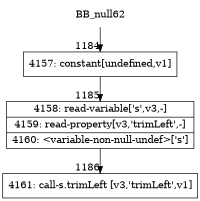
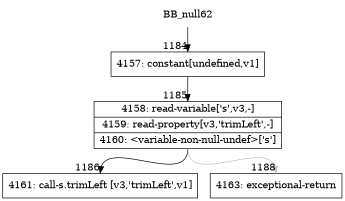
  digraph {
    rankdir=TD
    node [shape=record]
    edge [headport=n tailport=s]
    n1 [label=BB_null62 shape=none]
    n2 [label="{4157: constant[undefined,v1]}"]
    n3 [label="{4158: read-variable['s',v3,-]|4159: read-property[v3,'trimLeft',-]|4160: \<variable-non-null-undef\>['s']}"]
    n4 [label="{4161: call-s.trimLeft [v3,'trimLeft',v1]}"]
+   n5 [label="{4163: exceptional-return}"]
    n1 -> n2 [headlabel="    1184"]
    n2 -> n3 [headlabel="      1185"]
    n3 -> n4 [headlabel="      1186"]
+   n3 -> n5 [color=gray headlabel="      1188"]
  }
